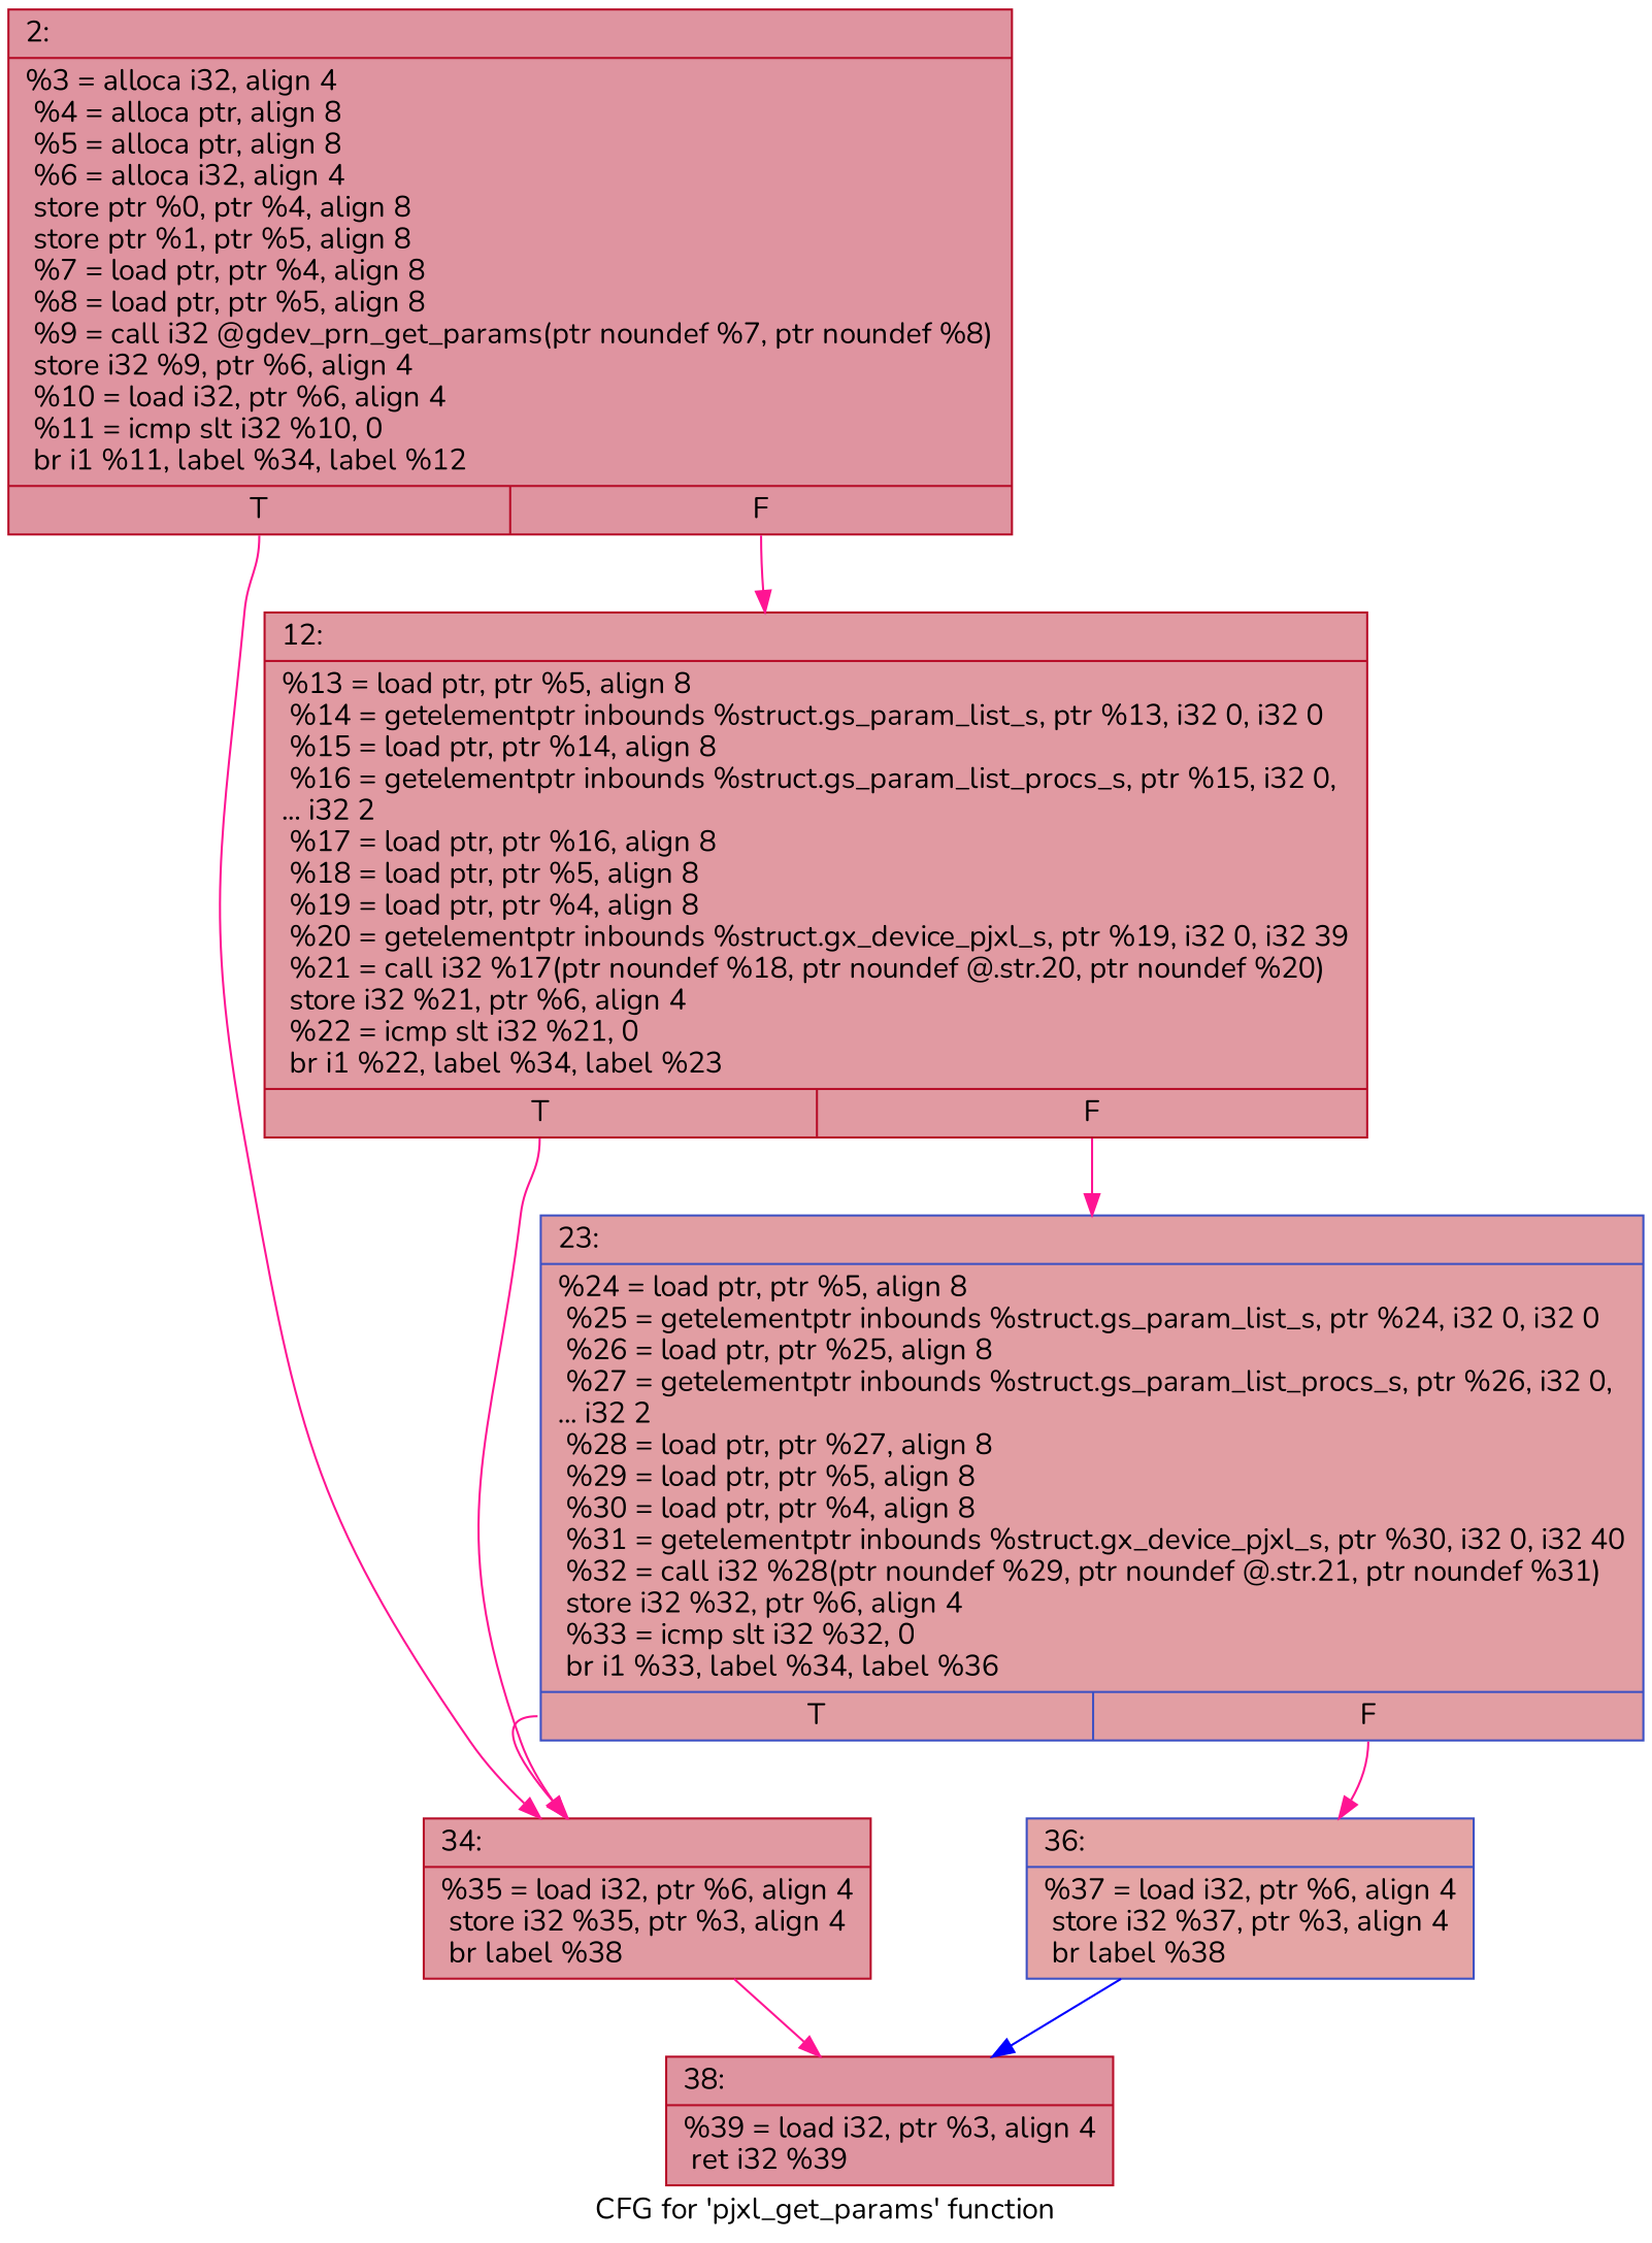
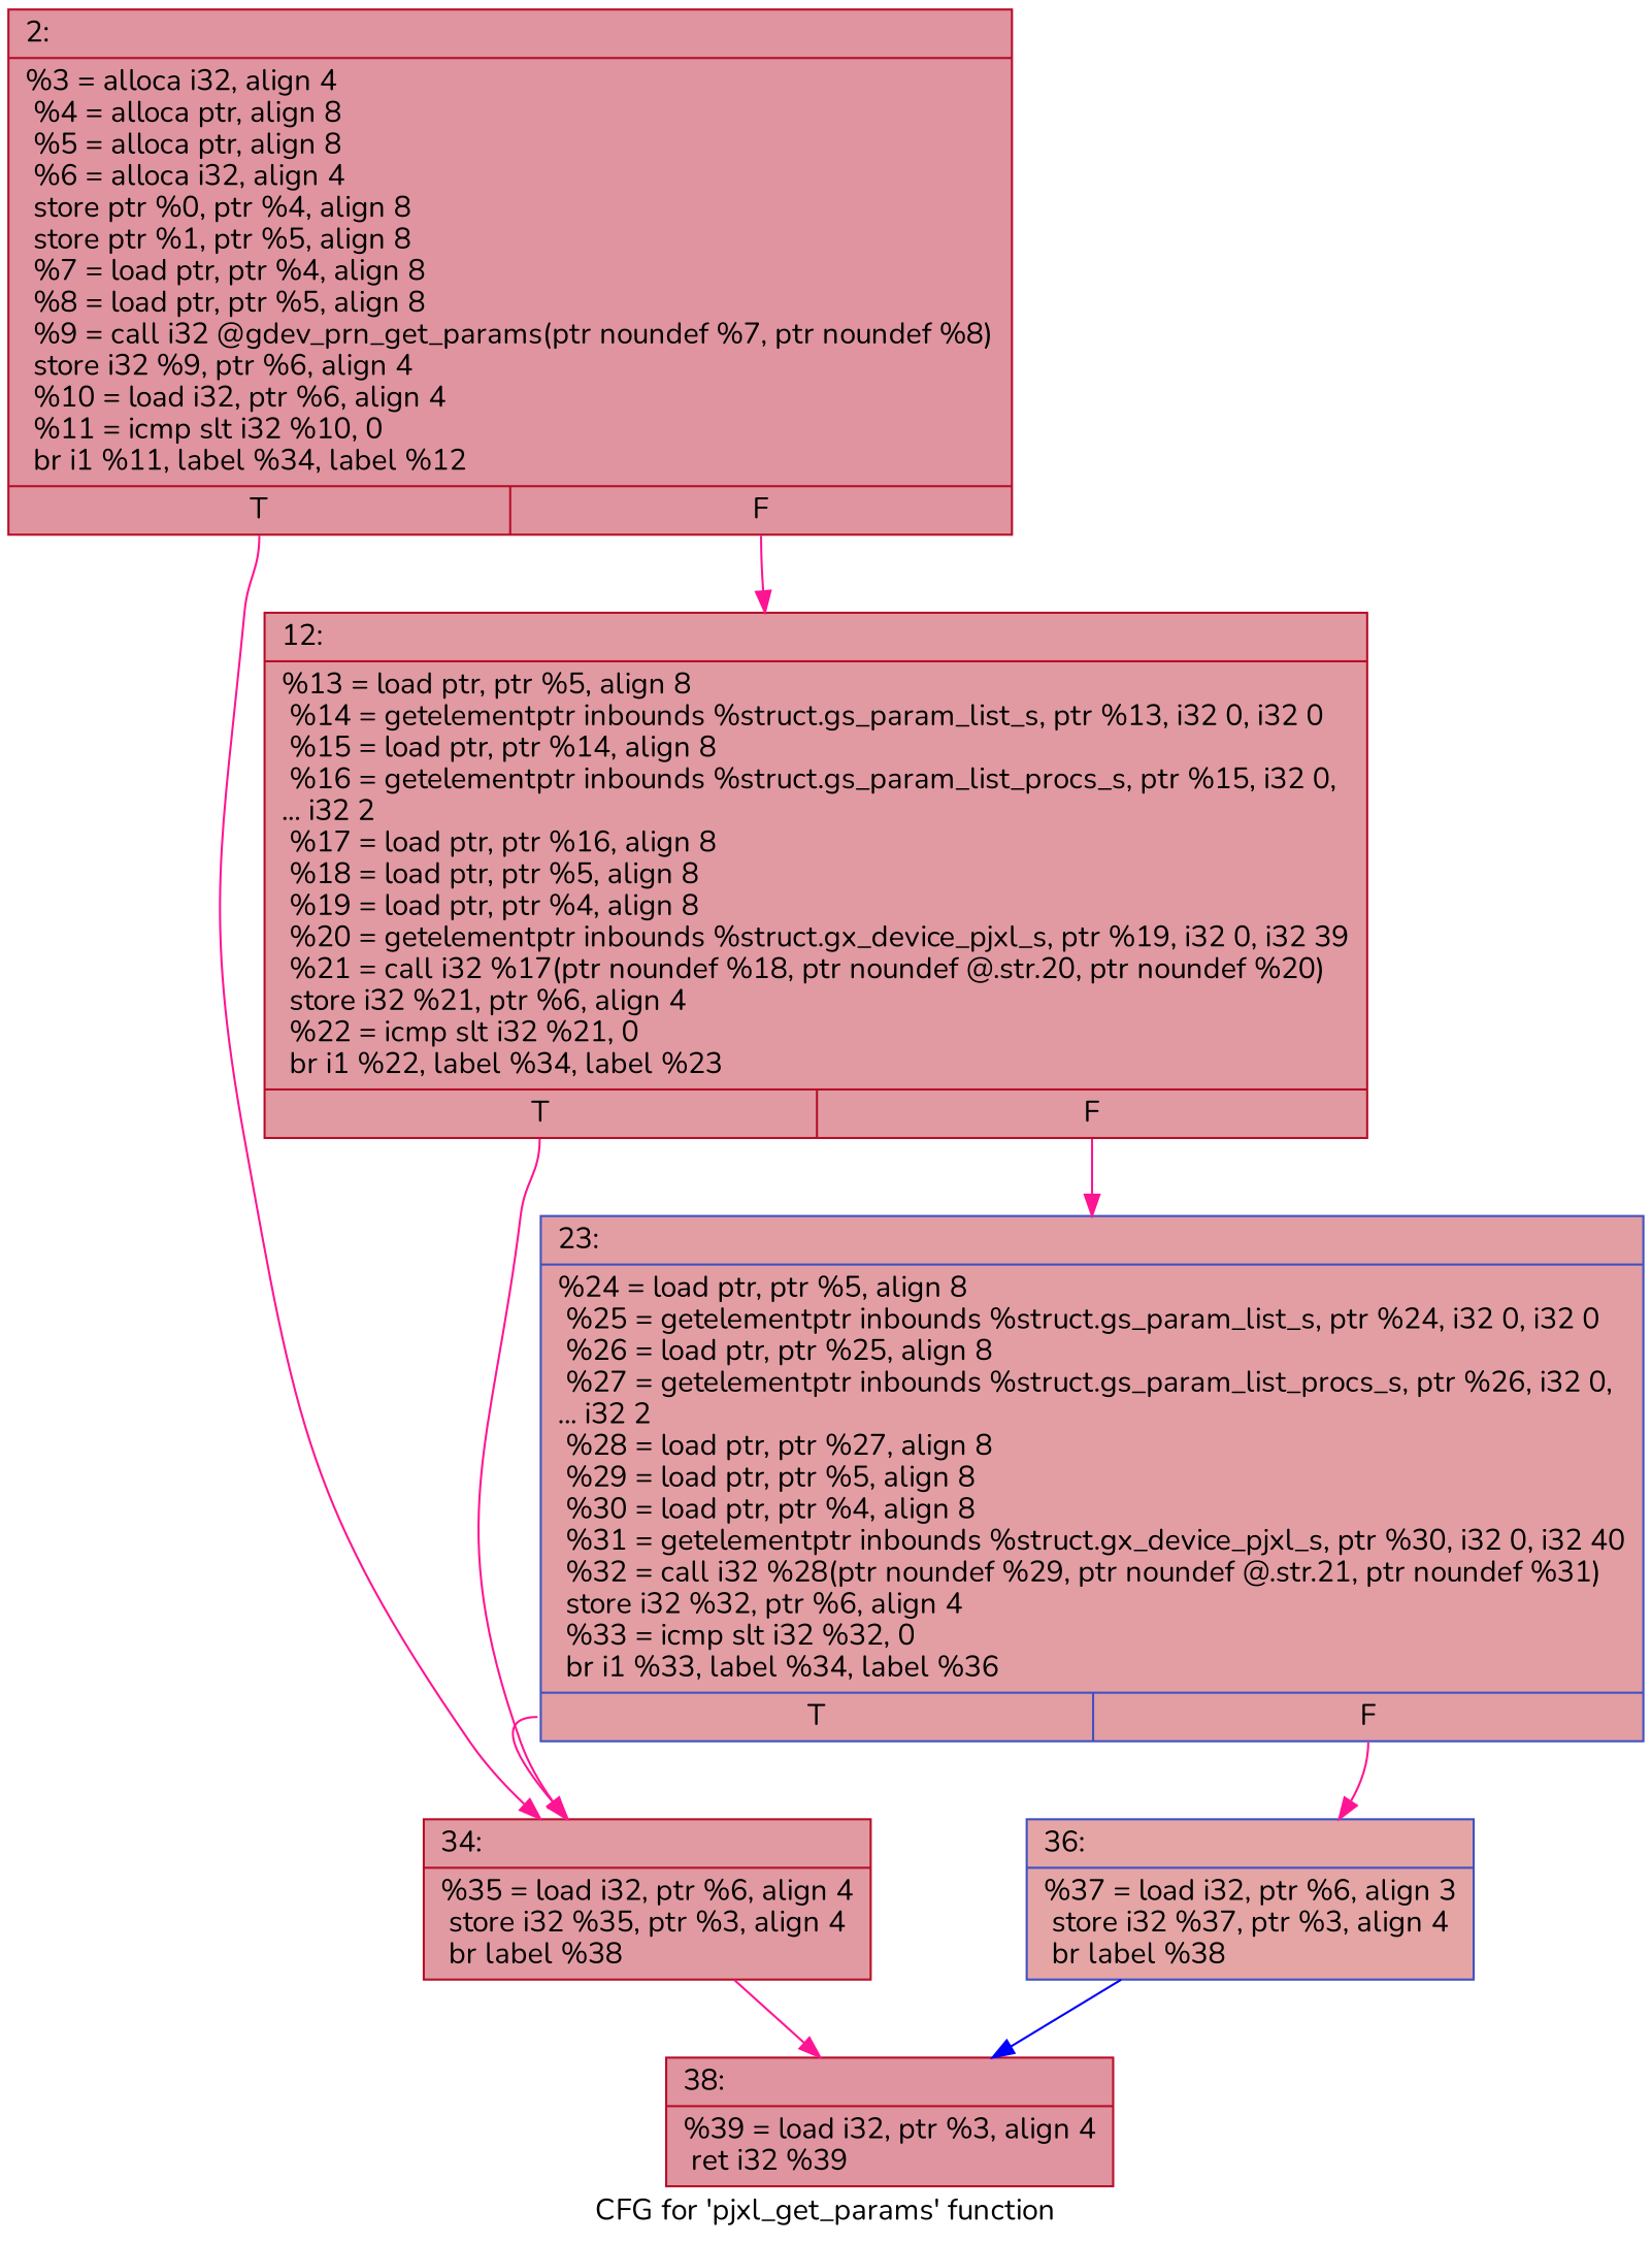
  digraph {
    label="CFG for 'pjxl_get_params' function"
    fontname=Nunito
    node [color="#b70d28ff" fillcolor="#b70d2870" fontname=Nunito shape=record style=filled]
    edge [tailport=s0 color=deeppink fontname=Nunito]
    n1 [label="{2:\l|  %3 = alloca i32, align 4\l  %4 = alloca ptr, align 8\l  %5 = alloca ptr, align 8\l  %6 = alloca i32, align 4\l  store ptr %0, ptr %4, align 8\l  store ptr %1, ptr %5, align 8\l  %7 = load ptr, ptr %4, align 8\l  %8 = load ptr, ptr %5, align 8\l  %9 = call i32 @gdev_prn_get_params(ptr noundef %7, ptr noundef %8)\l  store i32 %9, ptr %6, align 4\l  %10 = load i32, ptr %6, align 4\l  %11 = icmp slt i32 %10, 0\l  br i1 %11, label %34, label %12\l|{<s0>T|<s1>F}}"]
    n2 [fillcolor="#bb1b2c70" label="{34:\l|  %35 = load i32, ptr %6, align 4\l  store i32 %35, ptr %3, align 4\l  br label %38\l}"]
    n3 [fillcolor="#bb1b2c70" label="{12:\l|  %13 = load ptr, ptr %5, align 8\l  %14 = getelementptr inbounds %struct.gs_param_list_s, ptr %13, i32 0, i32 0\l  %15 = load ptr, ptr %14, align 8\l  %16 = getelementptr inbounds %struct.gs_param_list_procs_s, ptr %15, i32 0,\l... i32 2\l  %17 = load ptr, ptr %16, align 8\l  %18 = load ptr, ptr %5, align 8\l  %19 = load ptr, ptr %4, align 8\l  %20 = getelementptr inbounds %struct.gx_device_pjxl_s, ptr %19, i32 0, i32 39\l  %21 = call i32 %17(ptr noundef %18, ptr noundef @.str.20, ptr noundef %20)\l  store i32 %21, ptr %6, align 4\l  %22 = icmp slt i32 %21, 0\l  br i1 %22, label %34, label %23\l|{<s0>T|<s1>F}}"]
    n4 [label="{38:\l|  %39 = load i32, ptr %3, align 4\l  ret i32 %39\l}"]
    n5 [color="#3d50c3ff" fillcolor="#be242e70" label="{23:\l|  %24 = load ptr, ptr %5, align 8\l  %25 = getelementptr inbounds %struct.gs_param_list_s, ptr %24, i32 0, i32 0\l  %26 = load ptr, ptr %25, align 8\l  %27 = getelementptr inbounds %struct.gs_param_list_procs_s, ptr %26, i32 0,\l... i32 2\l  %28 = load ptr, ptr %27, align 8\l  %29 = load ptr, ptr %5, align 8\l  %30 = load ptr, ptr %4, align 8\l  %31 = getelementptr inbounds %struct.gx_device_pjxl_s, ptr %30, i32 0, i32 40\l  %32 = call i32 %28(ptr noundef %29, ptr noundef @.str.21, ptr noundef %31)\l  store i32 %32, ptr %6, align 4\l  %33 = icmp slt i32 %32, 0\l  br i1 %33, label %34, label %36\l|{<s0>T|<s1>F}}"]
-   n6 [color="#3d50c3ff" fillcolor="#c5333470" label="{36:\l|  %37 = load i32, ptr %6, align 4\l  store i32 %37, ptr %3, align 4\l  br label %38\l}"]
+   n6 [color="#3d50c3ff" fillcolor="#c5333470" label="{36:\l|  %37 = load i32, ptr %6, align 3\l  store i32 %37, ptr %3, align 4\l  br label %38\l}"]
    n1 -> n2
    n1 -> n3 [tailport=s1]
    n2 -> n4 [tailport=""]
    n3 -> n2
    n3 -> n5 [tailport=s1]
    n5 -> n2
    n5 -> n6 [tailport=s1]
    n6 -> n4 [color=blue tailport=""]
  }
